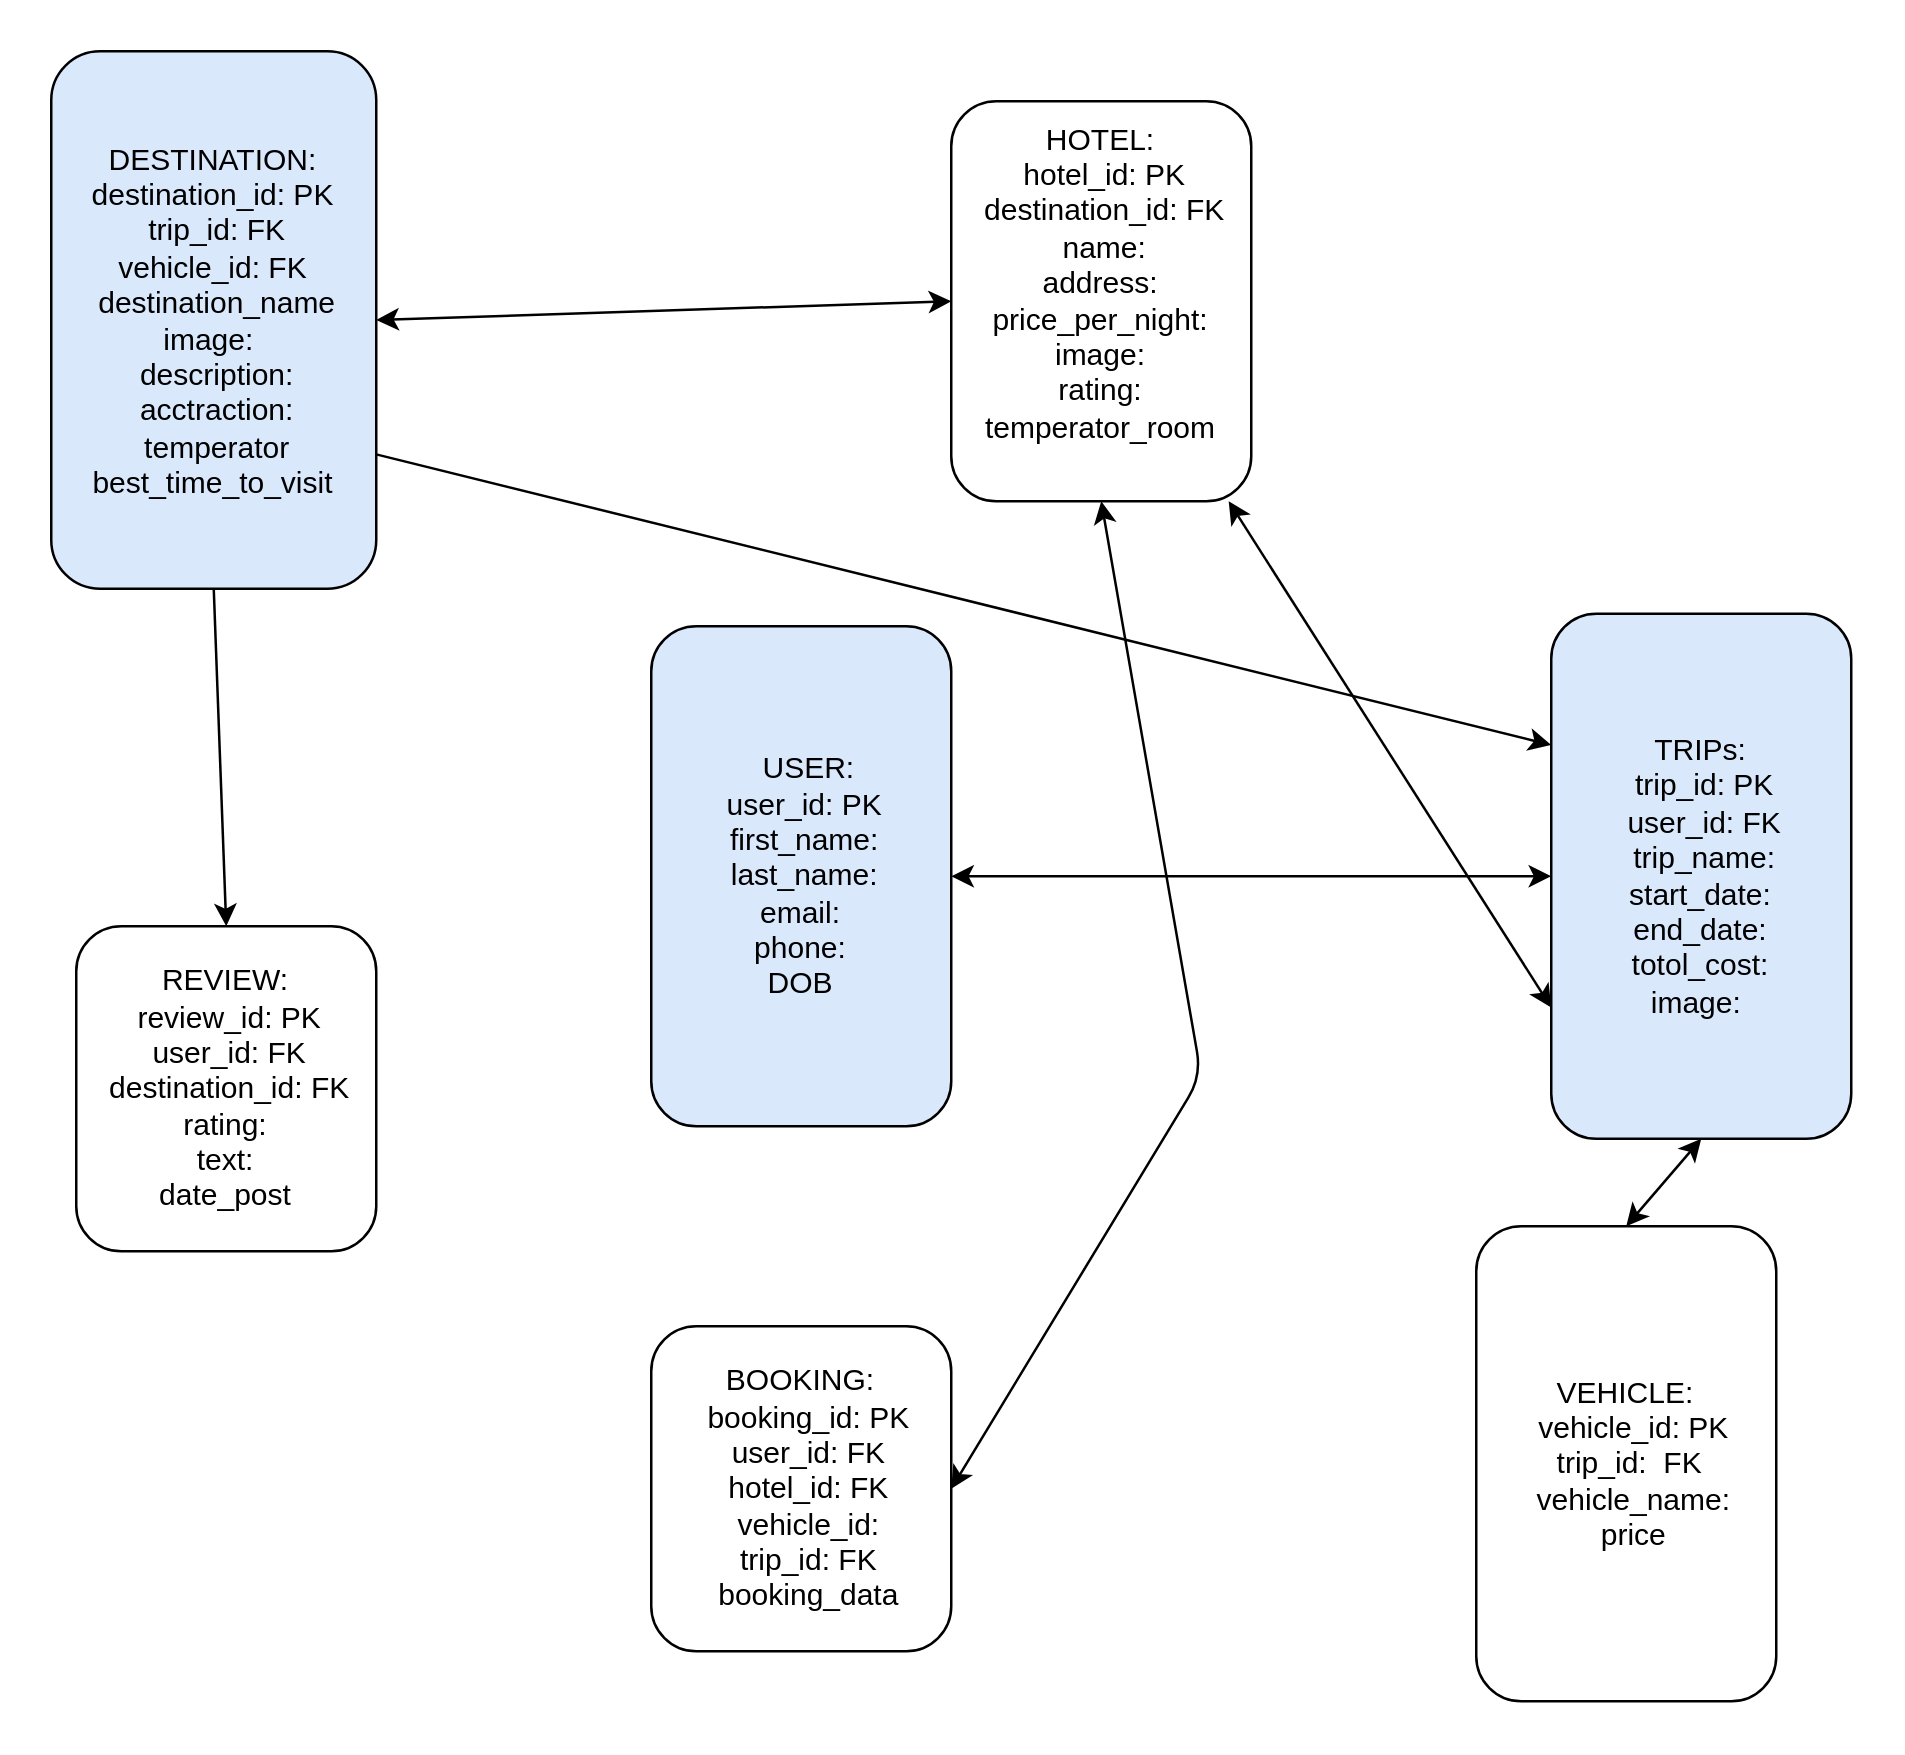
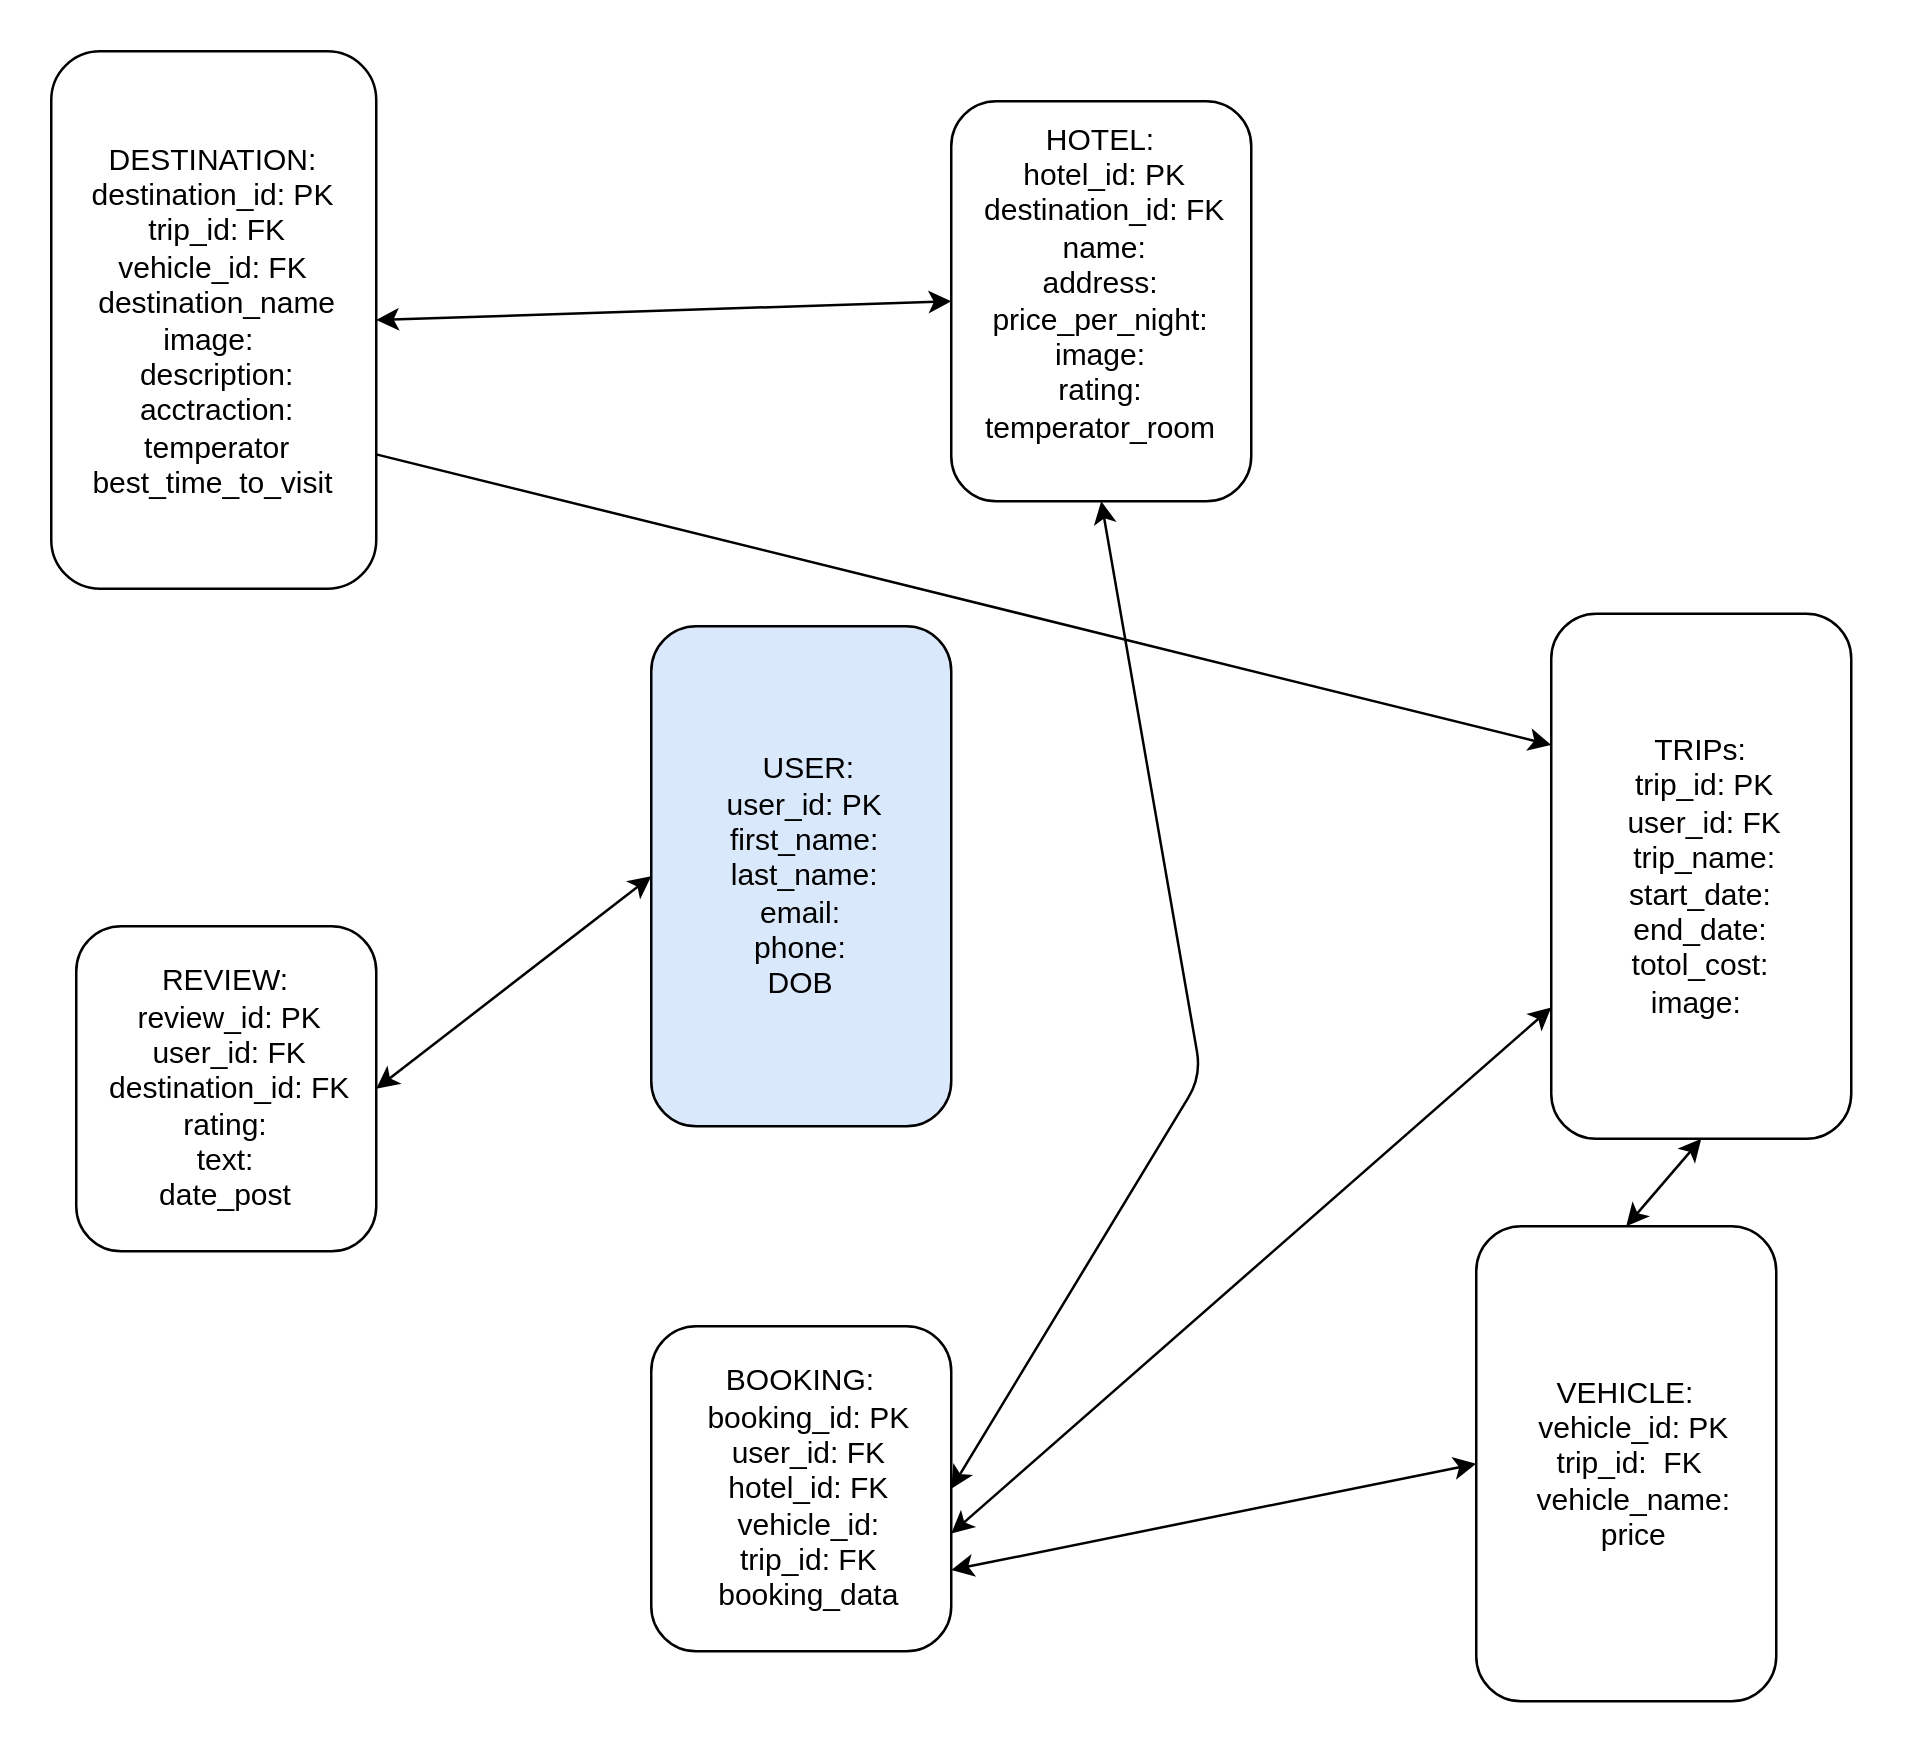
  <mxCell id="0" />
  <mxCell id="1" parent="0" />
  <mxCell id="2" value="&amp;nbsp; USER:&lt;br&gt;&amp;nbsp;user_id: PK&lt;br&gt;&amp;nbsp;first_name:&lt;br&gt;&amp;nbsp;last_name:&lt;br&gt;email:&lt;br&gt;phone:&lt;br&gt;DOB" style="rounded=1;whiteSpace=wrap;html=1;fillColor=#dae8fc;" vertex="1" parent="1"><mxGeometry x="260" y="250" width="120" height="200" as="geometry" /></mxCell>
- <mxCell id="3" value="TRIPs:&lt;br&gt;&amp;nbsp;trip_id: PK&lt;br&gt;&amp;nbsp;user_id: FK&lt;br&gt;&amp;nbsp;trip_name:&lt;br&gt;start_date:&lt;br&gt;end_date:&lt;br&gt;totol_cost:&lt;br&gt;image:&amp;nbsp;" style="rounded=1;whiteSpace=wrap;html=1;fillColor=#dae8fc;" vertex="1" parent="1"><mxGeometry x="620" y="245" width="120" height="210" as="geometry" /></mxCell>
+ <mxCell id="3" value="TRIPs:&lt;br&gt;&amp;nbsp;trip_id: PK&lt;br&gt;&amp;nbsp;user_id: FK&lt;br&gt;&amp;nbsp;trip_name:&lt;br&gt;start_date:&lt;br&gt;end_date:&lt;br&gt;totol_cost:&lt;br&gt;image:&amp;nbsp;" style="rounded=1;whiteSpace=wrap;html=1;" vertex="1" parent="1"><mxGeometry x="620" y="245" width="120" height="210" as="geometry" /></mxCell>
  <mxCell id="4" style="edgeStyle=none;html=1;exitX=1;exitY=0.75;exitDx=0;exitDy=0;entryX=0;entryY=0.25;entryDx=0;entryDy=0;" edge="1" parent="1" source="5" target="3"><mxGeometry relative="1" as="geometry" /></mxCell>
- <mxCell id="5" value="DESTINATION:&lt;br&gt;destination_id: PK&lt;br&gt;&amp;nbsp;trip_id: FK&lt;br&gt;vehicle_id: FK&lt;br&gt;&amp;nbsp;destination_name&lt;br&gt;image:&amp;nbsp;&lt;br&gt;&amp;nbsp;description:&lt;br&gt;&amp;nbsp;acctraction:&lt;br&gt;&amp;nbsp;temperator&lt;br&gt;best_time_to_visit" style="rounded=1;whiteSpace=wrap;html=1;fillColor=#dae8fc;" vertex="1" parent="1"><mxGeometry x="20" width="130" height="215" as="geometry" y="20" /></mxCell>
+ <mxCell id="5" value="DESTINATION:&lt;br&gt;destination_id: PK&lt;br&gt;&amp;nbsp;trip_id: FK&lt;br&gt;vehicle_id: FK&lt;br&gt;&amp;nbsp;destination_name&lt;br&gt;image:&amp;nbsp;&lt;br&gt;&amp;nbsp;description:&lt;br&gt;&amp;nbsp;acctraction:&lt;br&gt;&amp;nbsp;temperator&lt;br&gt;best_time_to_visit" style="rounded=1;whiteSpace=wrap;html=1;" vertex="1" parent="1"><mxGeometry x="20" width="130" height="215" as="geometry" y="20" /></mxCell>
  <mxCell id="6" value="VEHICLE:&lt;br&gt;&amp;nbsp; vehicle_id: PK&lt;br&gt;&amp;nbsp;trip_id:&amp;nbsp; FK&lt;br&gt;&amp;nbsp; vehicle_name:&lt;br&gt;&amp;nbsp; price" style="rounded=1;whiteSpace=wrap;html=1;" vertex="1" parent="1"><mxGeometry x="590" y="490" width="120" height="190" as="geometry" /></mxCell>
  <mxCell id="7" value="HOTEL:&lt;br&gt;&amp;nbsp;hotel_id: PK&lt;br&gt;&amp;nbsp;destination_id: FK&lt;br&gt;&amp;nbsp;name:&lt;br&gt;address:&lt;br&gt;price_per_night:&lt;br&gt;image:&lt;br&gt;rating:&lt;br&gt;temperator_room&lt;br&gt;&amp;nbsp;" style="rounded=1;whiteSpace=wrap;html=1;" vertex="1" parent="1"><mxGeometry x="380" y="40" width="120" height="160" as="geometry" /></mxCell>
  <mxCell id="8" value="REVIEW:&lt;br&gt;&amp;nbsp;review_id: PK&lt;br&gt;&amp;nbsp;user_id: FK&lt;br&gt;&amp;nbsp;destination_id: FK&lt;br&gt;rating:&lt;br&gt;text:&lt;br&gt;date_post" style="rounded=1;whiteSpace=wrap;html=1;" vertex="1" parent="1"><mxGeometry x="30" y="370" width="120" height="130" as="geometry" /></mxCell>
  <mxCell id="9" value="BOOKING:&lt;br&gt;&amp;nbsp; booking_id: PK&lt;br&gt;&amp;nbsp; user_id: FK&lt;br&gt;&amp;nbsp; hotel_id: FK&lt;br&gt;&amp;nbsp; vehicle_id:&lt;br&gt;&amp;nbsp; trip_id: FK&lt;br&gt;&amp;nbsp; booking_data" style="rounded=1;whiteSpace=wrap;html=1;" vertex="1" parent="1"><mxGeometry x="260" y="530" width="120" height="130" as="geometry" /></mxCell>
- <mxCell id="10" value="" style="endArrow=classic;startArrow=classic;html=1;entryX=0;entryY=0.5;entryDx=0;entryDy=0;exitX=1;exitY=0.5;exitDx=0;exitDy=0;" edge="1" parent="1" source="2" target="3"><mxGeometry width="50" height="50" relative="1" as="geometry"><mxPoint x="300" y="400" as="sourcePoint" /><mxPoint x="350" y="350" as="targetPoint" /></mxGeometry></mxCell>
  <mxCell id="11" value="" style="endArrow=classic;startArrow=classic;html=1;exitX=0.5;exitY=1;exitDx=0;exitDy=0;entryX=0.5;entryY=0;entryDx=0;entryDy=0;" edge="1" parent="1" source="3" target="6"><mxGeometry width="50" height="50" relative="1" as="geometry"><mxPoint x="300" y="400" as="sourcePoint" /><mxPoint x="350" y="350" as="targetPoint" /></mxGeometry></mxCell>
  <mxCell id="12" value="" style="endArrow=classic;startArrow=classic;html=1;exitX=1;exitY=0.5;exitDx=0;exitDy=0;entryX=0;entryY=0.5;entryDx=0;entryDy=0;" edge="1" parent="1" source="5" target="7"><mxGeometry width="50" height="50" relative="1" as="geometry"><mxPoint x="300" y="390" as="sourcePoint" /><mxPoint x="350" y="340" as="targetPoint" /></mxGeometry></mxCell>
- <mxCell id="14" value="" style="endArrow=classic;html=1;exitX=0.5;exitY=1;exitDx=0;exitDy=0;entryX=0.5;entryY=0;entryDx=0;entryDy=0;" edge="1" parent="1" source="5" target="8"><mxGeometry width="50" height="50" relative="1" as="geometry"><mxPoint x="300" y="390" as="sourcePoint" /><mxPoint x="350" y="340" as="targetPoint" /></mxGeometry></mxCell>
+ <mxCell id="13" value="" style="endArrow=classic;startArrow=classic;html=1;exitX=1;exitY=0.5;exitDx=0;exitDy=0;entryX=0;entryY=0.5;entryDx=0;entryDy=0;" edge="1" parent="1" source="8" target="2"><mxGeometry width="50" height="50" relative="1" as="geometry"><mxPoint x="300" y="390" as="sourcePoint" /><mxPoint x="250" y="355" as="targetPoint" /></mxGeometry></mxCell>
  <mxCell id="15" value="" style="endArrow=classic;startArrow=classic;html=1;entryX=0.5;entryY=1;entryDx=0;entryDy=0;exitX=1;exitY=0.5;exitDx=0;exitDy=0;" edge="1" parent="1" source="9" target="7"><mxGeometry width="50" height="50" relative="1" as="geometry"><mxPoint x="300" y="390" as="sourcePoint" /><mxPoint x="350" y="340" as="targetPoint" /><Array as="points"><mxPoint x="480" y="430" /></Array></mxGeometry></mxCell>
- <mxCell id="17" value="" style="endArrow=classic;startArrow=classic;html=1;exitX=0;exitY=0.75;exitDx=0;exitDy=0;" edge="1" parent="1" source="3" target="7"><mxGeometry width="50" height="50" relative="1" as="geometry"><mxPoint x="300" y="390" as="sourcePoint" /><mxPoint x="350" y="340" as="targetPoint" /></mxGeometry></mxCell>
+ <mxCell id="16" value="" style="endArrow=classic;startArrow=classic;html=1;exitX=0;exitY=0.5;exitDx=0;exitDy=0;entryX=1;entryY=0.75;entryDx=0;entryDy=0;" edge="1" parent="1" source="6" target="9"><mxGeometry width="50" height="50" relative="1" as="geometry"><mxPoint x="300" y="390" as="sourcePoint" /><mxPoint x="350" y="340" as="targetPoint" /></mxGeometry></mxCell>
+ <mxCell id="17" value="" style="endArrow=classic;startArrow=classic;html=1;exitX=0;exitY=0.75;exitDx=0;exitDy=0;entryX=1;entryY=0.638;entryDx=0;entryDy=0;entryPerimeter=0;" edge="1" parent="1" source="3" target="9"><mxGeometry width="50" height="50" relative="1" as="geometry"><mxPoint x="300" y="390" as="sourcePoint" /><mxPoint x="350" y="340" as="targetPoint" /></mxGeometry></mxCell>
